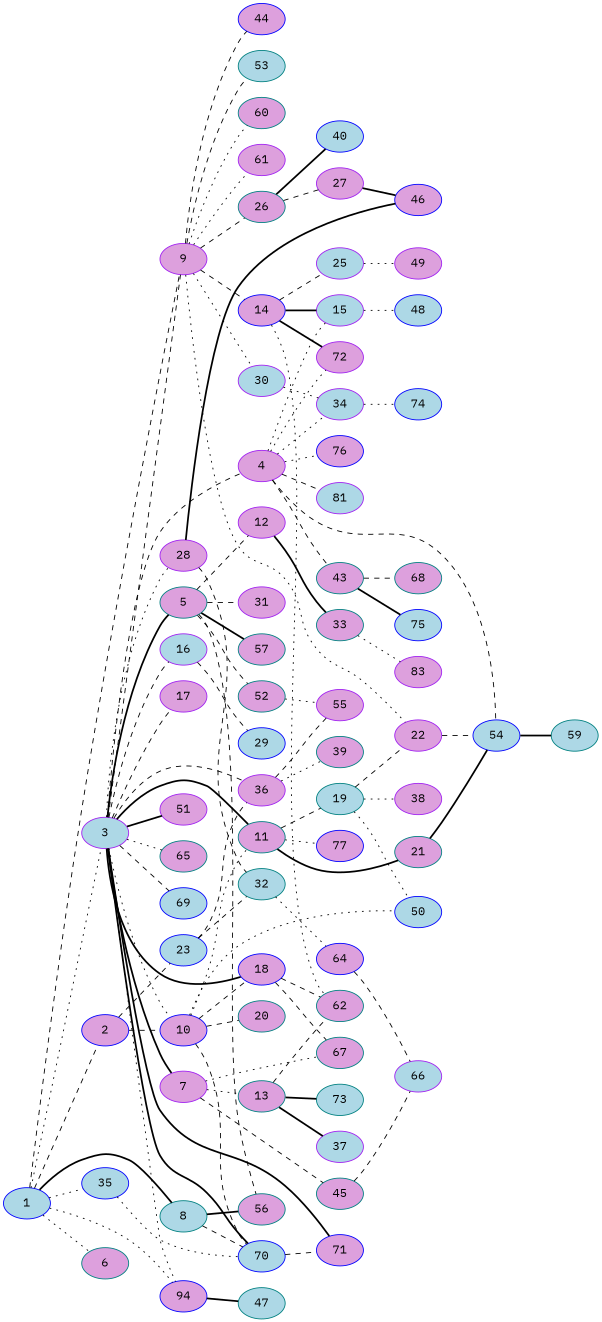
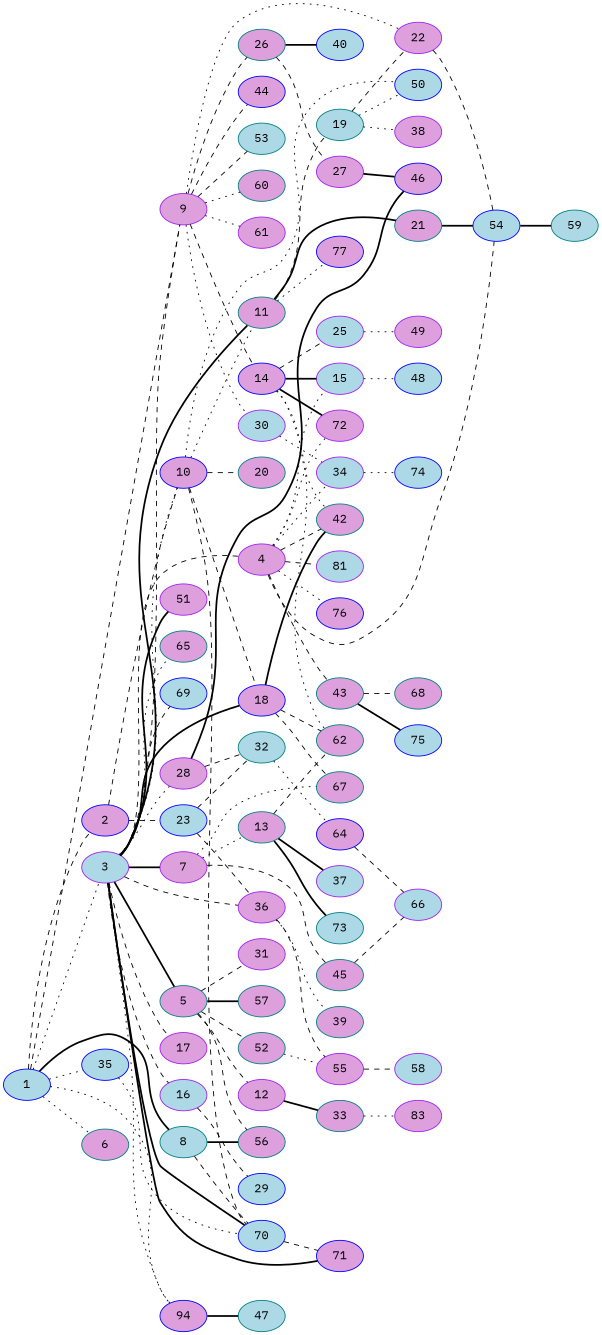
  graph {
    fontname="IBM Plex Mono"
    rankdir=LR
    node [color=purple fillcolor=plum fontname="IBM Plex Mono" style=filled]
    edge [fontname="IBM Plex Mono" style=dashed weight=1.0]
    1 [color=blue fillcolor=lightblue]
    2 [color=blue]
    3 [fillcolor=lightblue]
    6 [color=teal]
    8 [color=teal fillcolor=lightblue]
    9
    n7 [color=blue label=94]
    35 [color=blue fillcolor=lightblue]
    10 [color=blue]
    23 [color=blue fillcolor=lightblue]
    4
    5 [color=teal]
    7
    11 [color=teal]
    16 [fillcolor=lightblue]
    17
    18 [color=blue]
    28
    36
    51
    65 [color=teal]
    69 [color=blue fillcolor=lightblue]
    70 [color=blue fillcolor=lightblue]
    71 [color=blue]
    56 [color=teal]
    14 [color=blue]
    22
    26 [color=teal]
    30 [fillcolor=lightblue]
    44 [color=blue]
    53 [color=teal fillcolor=lightblue]
    60 [color=teal]
    61
    47 [color=teal fillcolor=lightblue]
    20 [color=teal]
    50 [color=blue fillcolor=lightblue]
    32 [color=teal fillcolor=lightblue]
    15 [fillcolor=lightblue]
    34 [fillcolor=lightblue]
    n40 [fillcolor=lightblue label=81]
+   42 [color=teal]
    43 [color=teal]
    54 [color=blue fillcolor=lightblue]
    72
    76 [color=blue]
    12
    31
    52 [color=teal]
    57 [color=teal]
    13 [color=teal]
    45 [color=teal]
    67 [color=teal]
    19 [color=teal fillcolor=lightblue]
    21 [color=teal]
    77 [color=blue]
    29 [color=blue fillcolor=lightblue]
    62 [color=teal]
    46 [color=blue]
    39 [color=teal]
    55
    48 [color=blue fillcolor=lightblue]
    74 [color=blue fillcolor=lightblue]
    68 [color=teal]
    75 [color=blue fillcolor=lightblue]
    59 [color=teal fillcolor=lightblue]
    33 [color=teal]
    37 [fillcolor=lightblue]
    73 [color=teal fillcolor=lightblue]
    66 [fillcolor=lightblue]
    25 [fillcolor=lightblue]
    27
    40 [color=blue fillcolor=lightblue]
    38
    n74 [label=83]
    49
    64 [color=blue]
+   58 [fillcolor=lightblue]
    1 -- 2
    1 -- 3 [style=dotted]
    1 -- 6 [style=dotted weight=4.0]
    1 -- 8 [style=bold]
    1 -- 9
    1 -- n7 [style=dotted]
    1 -- 35 [style=dotted]
    2 -- 10
    2 -- 23
    3 -- 9
    3 -- n7 [style=dotted]
    3 -- 10 [style=dotted]
    3 -- 4
    3 -- 5 [style=bold]
    3 -- 7 [style=bold]
    3 -- 11 [style=bold]
    3 -- 16
    3 -- 17
    3 -- 18 [style=bold]
    3 -- 28 [style=dotted]
    3 -- 36
    3 -- 51 [style=bold]
    3 -- 65 [style=dotted]
    3 -- 69
    3 -- 70 [style=bold]
    3 -- 71 [style=bold]
    8 -- 70
    8 -- 56 [style=bold]
    9 -- 14
    9 -- 22 [style=dotted]
    9 -- 26
    9 -- 30 [style=dotted]
    9 -- 44
    9 -- 53
    9 -- 60 [style=dotted]
    9 -- 61 [style=dotted]
    n7 -- 47 [style=bold]
    35 -- 70 [style=dotted]
    10 -- 11 [style=dotted]
    10 -- 18
    10 -- 70
    10 -- 20 [weight=4.0]
    10 -- 50 [style=dotted]
    23 -- 36
    23 -- 32
    4 -- 15 [style=dotted]
    4 -- 34 [style=dotted]
    4 -- n40
+   4 -- 42
    4 -- 43
    4 -- 54
    4 -- 72 [style=dotted]
    4 -- 76 [style=dotted]
    5 -- 56
    5 -- 12
    5 -- 31
    5 -- 52
    5 -- 57 [style=bold]
    7 -- 13 [style=dotted]
    7 -- 45
    7 -- 67 [style=dotted]
    11 -- 19
    11 -- 21 [style=bold]
    11 -- 77 [style=dotted]
    16 -- 29
+   18 -- 42 [style=bold]
    18 -- 67
    18 -- 62
    28 -- 32
    28 -- 46 [style=bold]
    36 -- 39 [style=dotted]
    36 -- 55
    70 -- 71
    14 -- 15 [style=bold]
+   14 -- 42 [style=dotted]
    14 -- 72 [style=bold]
    14 -- 62 [style=dotted]
    14 -- 25
    22 -- 54
    26 -- 27
    26 -- 40 [style=bold]
    30 -- 34 [style=dotted]
    32 -- 64 [style=dotted]
    15 -- 48 [style=dotted]
    34 -- 74 [style=dotted]
    43 -- 68
    43 -- 75 [style=bold]
    54 -- 59 [style=bold]
    12 -- 33 [style=bold]
    52 -- 55 [style=dotted]
    13 -- 62
    13 -- 37 [style=bold]
    13 -- 73 [style=bold]
    45 -- 66
    19 -- 22
    19 -- 50 [style=dotted]
    19 -- 38 [style=dotted]
    21 -- 54 [style=bold]
+   55 -- 58
    33 -- n74 [style=dotted]
    25 -- 49 [style=dotted]
    27 -- 46 [style=bold]
    64 -- 66
  }
